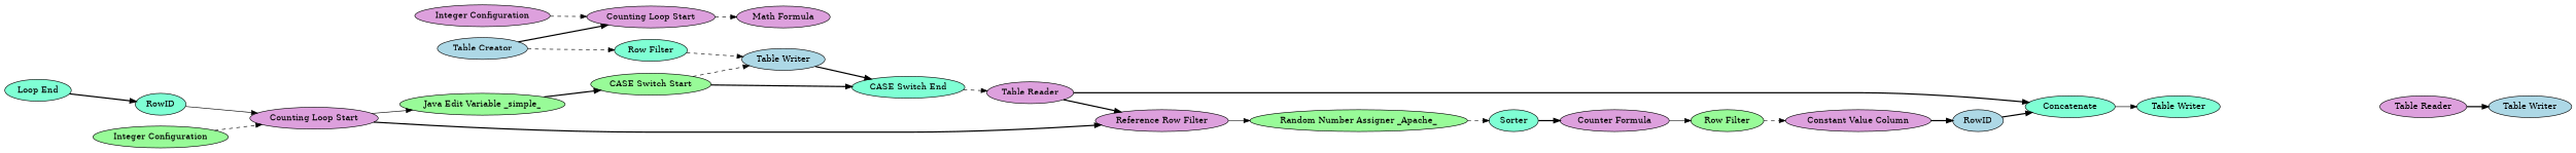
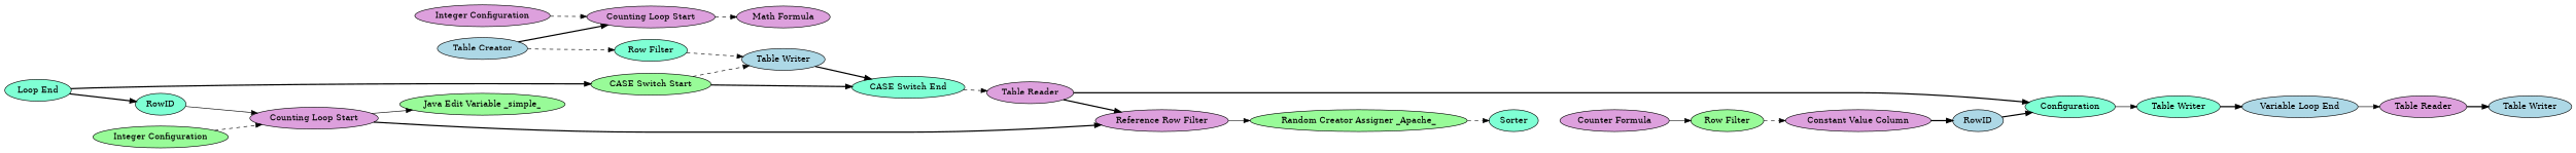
  digraph {
    rankdir=LR
    node [fillcolor=plum style=filled]
    edge [style=bold]
    n1 [fillcolor=lightblue label="Table Creator"]
    n2 [label="Counting Loop Start"]
    n3 [fillcolor=aquamarine label="Row Filter"]
    n4 [label="Math Formula"]
    n5 [fillcolor=lightblue label="Table Writer"]
    n6 [fillcolor=aquamarine label="CASE Switch End"]
    n7 [label="Table Reader"]
-   n8 [fillcolor=aquamarine label=Concatenate]
+   n8 [fillcolor=aquamarine label=Configuration]
    n9 [label="Reference Row Filter"]
    n10 [fillcolor=aquamarine label="Table Writer"]
-   n11 [fillcolor=palegreen label="Random Number Assigner _Apache_"]
+   n11 [fillcolor=palegreen label="Random Creator Assigner _Apache_"]
+   n12 [fillcolor=lightblue label="Variable Loop End"]
    n13 [label="Table Reader"]
    n14 [fillcolor=palegreen label="CASE Switch Start"]
    n15 [fillcolor=palegreen label="Java Edit Variable _simple_"]
    n16 [label="Integer Configuration"]
    n17 [fillcolor=aquamarine label="Loop End"]
    n18 [fillcolor=aquamarine label=RowID]
    n19 [label="Counting Loop Start"]
    n20 [fillcolor=aquamarine label=Sorter]
    n21 [label="Counter Formula"]
    n22 [fillcolor=palegreen label="Row Filter"]
    n23 [label="Constant Value Column"]
    n24 [fillcolor=lightblue label=RowID]
    n25 [fillcolor=lightblue label="Table Writer"]
    n26 [fillcolor=palegreen label="Integer Configuration"]
    n1 -> n2
    n1 -> n3 [style=dashed]
    n2 -> n4 [style=dashed]
    n3 -> n5 [style=dashed]
    n5 -> n6
    n6 -> n7 [style=dashed]
    n7 -> n8
    n7 -> n9
    n8 -> n10 [style=solid]
    n9 -> n11 [style=solid]
+   n10 -> n12
    n11 -> n20 [style=dashed]
+   n12 -> n13 [style=solid]
    n13 -> n25
    n14 -> n5 [style=dashed]
    n14 -> n6
-   n15 -> n14
+   n17 -> n14
    n16 -> n2 [style=dashed]
    n17 -> n18
    n18 -> n19 [style=solid]
    n19 -> n9
    n19 -> n15 [style=solid]
-   n20 -> n21
    n21 -> n22 [style=solid]
    n22 -> n23 [style=dashed]
    n23 -> n24
    n24 -> n8
    n26 -> n19 [style=dashed]
  }
